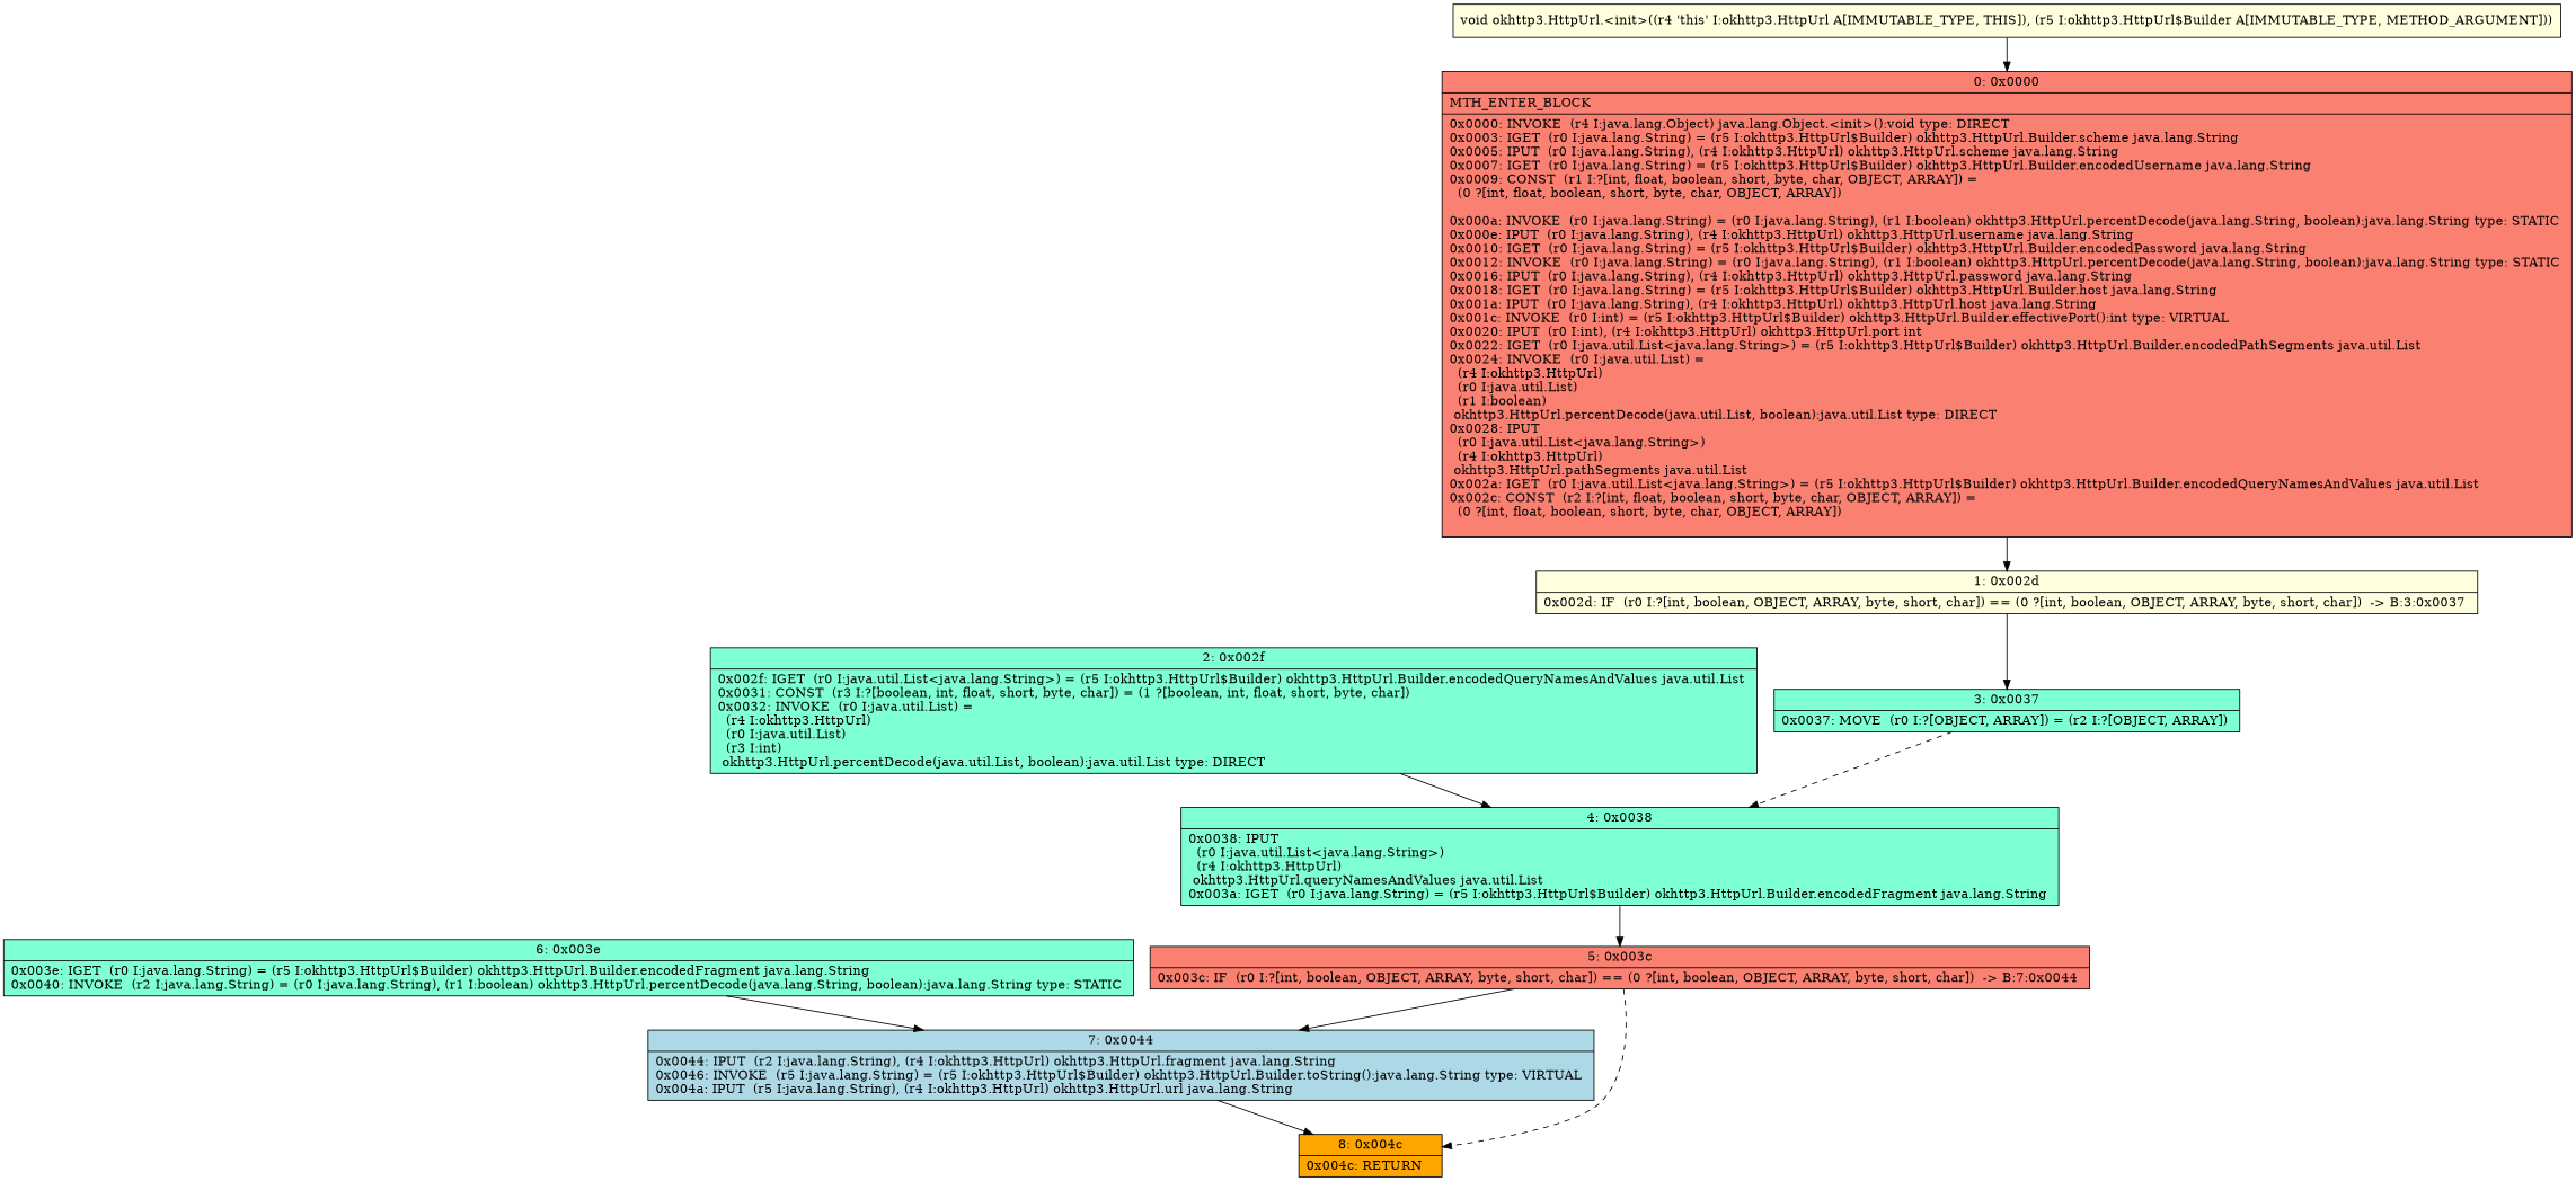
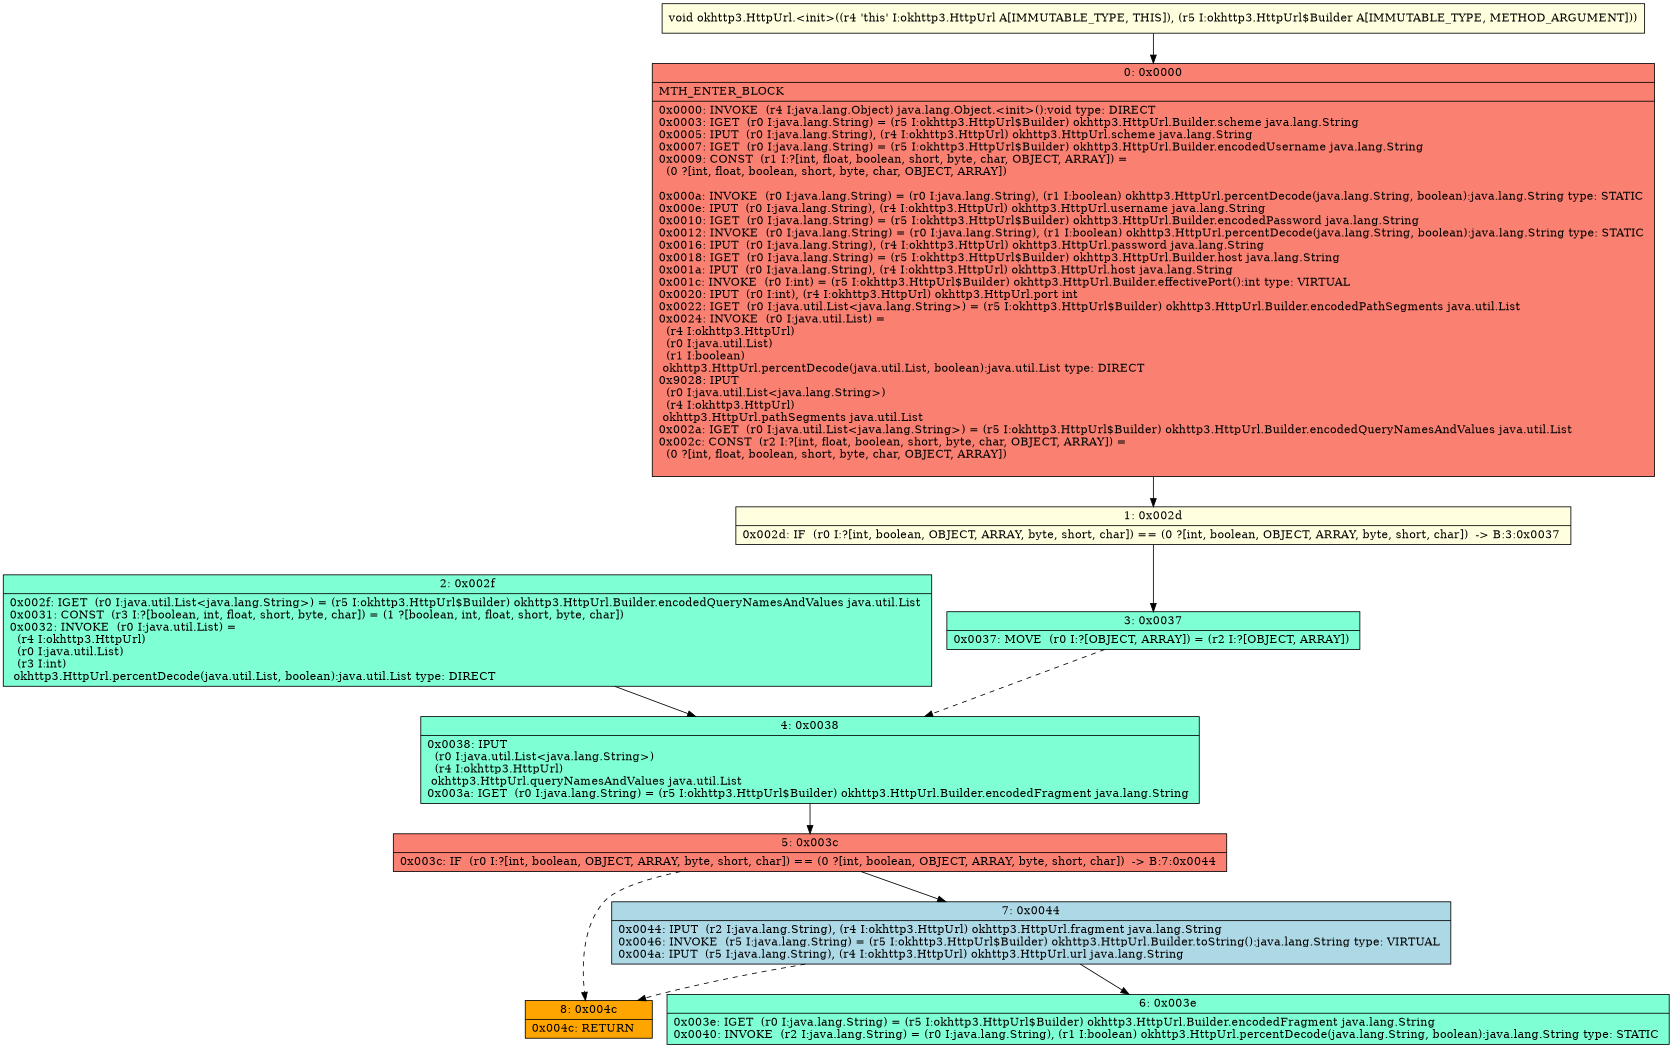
  digraph {
    node [fillcolor=aquamarine shape=record style=filled]
-   n1 [fillcolor=salmon label="{0\:\ 0x0000|MTH_ENTER_BLOCK\l|0x0000: INVOKE  (r4 I:java.lang.Object) java.lang.Object.\<init\>():void type: DIRECT \l0x0003: IGET  (r0 I:java.lang.String) = (r5 I:okhttp3.HttpUrl$Builder) okhttp3.HttpUrl.Builder.scheme java.lang.String \l0x0005: IPUT  (r0 I:java.lang.String), (r4 I:okhttp3.HttpUrl) okhttp3.HttpUrl.scheme java.lang.String \l0x0007: IGET  (r0 I:java.lang.String) = (r5 I:okhttp3.HttpUrl$Builder) okhttp3.HttpUrl.Builder.encodedUsername java.lang.String \l0x0009: CONST  (r1 I:?[int, float, boolean, short, byte, char, OBJECT, ARRAY]) = \l  (0 ?[int, float, boolean, short, byte, char, OBJECT, ARRAY])\l \l0x000a: INVOKE  (r0 I:java.lang.String) = (r0 I:java.lang.String), (r1 I:boolean) okhttp3.HttpUrl.percentDecode(java.lang.String, boolean):java.lang.String type: STATIC \l0x000e: IPUT  (r0 I:java.lang.String), (r4 I:okhttp3.HttpUrl) okhttp3.HttpUrl.username java.lang.String \l0x0010: IGET  (r0 I:java.lang.String) = (r5 I:okhttp3.HttpUrl$Builder) okhttp3.HttpUrl.Builder.encodedPassword java.lang.String \l0x0012: INVOKE  (r0 I:java.lang.String) = (r0 I:java.lang.String), (r1 I:boolean) okhttp3.HttpUrl.percentDecode(java.lang.String, boolean):java.lang.String type: STATIC \l0x0016: IPUT  (r0 I:java.lang.String), (r4 I:okhttp3.HttpUrl) okhttp3.HttpUrl.password java.lang.String \l0x0018: IGET  (r0 I:java.lang.String) = (r5 I:okhttp3.HttpUrl$Builder) okhttp3.HttpUrl.Builder.host java.lang.String \l0x001a: IPUT  (r0 I:java.lang.String), (r4 I:okhttp3.HttpUrl) okhttp3.HttpUrl.host java.lang.String \l0x001c: INVOKE  (r0 I:int) = (r5 I:okhttp3.HttpUrl$Builder) okhttp3.HttpUrl.Builder.effectivePort():int type: VIRTUAL \l0x0020: IPUT  (r0 I:int), (r4 I:okhttp3.HttpUrl) okhttp3.HttpUrl.port int \l0x0022: IGET  (r0 I:java.util.List\<java.lang.String\>) = (r5 I:okhttp3.HttpUrl$Builder) okhttp3.HttpUrl.Builder.encodedPathSegments java.util.List \l0x0024: INVOKE  (r0 I:java.util.List) = \l  (r4 I:okhttp3.HttpUrl)\l  (r0 I:java.util.List)\l  (r1 I:boolean)\l okhttp3.HttpUrl.percentDecode(java.util.List, boolean):java.util.List type: DIRECT \l0x0028: IPUT  \l  (r0 I:java.util.List\<java.lang.String\>)\l  (r4 I:okhttp3.HttpUrl)\l okhttp3.HttpUrl.pathSegments java.util.List \l0x002a: IGET  (r0 I:java.util.List\<java.lang.String\>) = (r5 I:okhttp3.HttpUrl$Builder) okhttp3.HttpUrl.Builder.encodedQueryNamesAndValues java.util.List \l0x002c: CONST  (r2 I:?[int, float, boolean, short, byte, char, OBJECT, ARRAY]) = \l  (0 ?[int, float, boolean, short, byte, char, OBJECT, ARRAY])\l \l}"]
+   n1 [fillcolor=salmon label="{0\:\ 0x0000|MTH_ENTER_BLOCK\l|0x0000: INVOKE  (r4 I:java.lang.Object) java.lang.Object.\<init\>():void type: DIRECT \l0x0003: IGET  (r0 I:java.lang.String) = (r5 I:okhttp3.HttpUrl$Builder) okhttp3.HttpUrl.Builder.scheme java.lang.String \l0x0005: IPUT  (r0 I:java.lang.String), (r4 I:okhttp3.HttpUrl) okhttp3.HttpUrl.scheme java.lang.String \l0x0007: IGET  (r0 I:java.lang.String) = (r5 I:okhttp3.HttpUrl$Builder) okhttp3.HttpUrl.Builder.encodedUsername java.lang.String \l0x0009: CONST  (r1 I:?[int, float, boolean, short, byte, char, OBJECT, ARRAY]) = \l  (0 ?[int, float, boolean, short, byte, char, OBJECT, ARRAY])\l \l0x000a: INVOKE  (r0 I:java.lang.String) = (r0 I:java.lang.String), (r1 I:boolean) okhttp3.HttpUrl.percentDecode(java.lang.String, boolean):java.lang.String type: STATIC \l0x000e: IPUT  (r0 I:java.lang.String), (r4 I:okhttp3.HttpUrl) okhttp3.HttpUrl.username java.lang.String \l0x0010: IGET  (r0 I:java.lang.String) = (r5 I:okhttp3.HttpUrl$Builder) okhttp3.HttpUrl.Builder.encodedPassword java.lang.String \l0x0012: INVOKE  (r0 I:java.lang.String) = (r0 I:java.lang.String), (r1 I:boolean) okhttp3.HttpUrl.percentDecode(java.lang.String, boolean):java.lang.String type: STATIC \l0x0016: IPUT  (r0 I:java.lang.String), (r4 I:okhttp3.HttpUrl) okhttp3.HttpUrl.password java.lang.String \l0x0018: IGET  (r0 I:java.lang.String) = (r5 I:okhttp3.HttpUrl$Builder) okhttp3.HttpUrl.Builder.host java.lang.String \l0x001a: IPUT  (r0 I:java.lang.String), (r4 I:okhttp3.HttpUrl) okhttp3.HttpUrl.host java.lang.String \l0x001c: INVOKE  (r0 I:int) = (r5 I:okhttp3.HttpUrl$Builder) okhttp3.HttpUrl.Builder.effectivePort():int type: VIRTUAL \l0x0020: IPUT  (r0 I:int), (r4 I:okhttp3.HttpUrl) okhttp3.HttpUrl.port int \l0x0022: IGET  (r0 I:java.util.List\<java.lang.String\>) = (r5 I:okhttp3.HttpUrl$Builder) okhttp3.HttpUrl.Builder.encodedPathSegments java.util.List \l0x0024: INVOKE  (r0 I:java.util.List) = \l  (r4 I:okhttp3.HttpUrl)\l  (r0 I:java.util.List)\l  (r1 I:boolean)\l okhttp3.HttpUrl.percentDecode(java.util.List, boolean):java.util.List type: DIRECT \l0x9028: IPUT  \l  (r0 I:java.util.List\<java.lang.String\>)\l  (r4 I:okhttp3.HttpUrl)\l okhttp3.HttpUrl.pathSegments java.util.List \l0x002a: IGET  (r0 I:java.util.List\<java.lang.String\>) = (r5 I:okhttp3.HttpUrl$Builder) okhttp3.HttpUrl.Builder.encodedQueryNamesAndValues java.util.List \l0x002c: CONST  (r2 I:?[int, float, boolean, short, byte, char, OBJECT, ARRAY]) = \l  (0 ?[int, float, boolean, short, byte, char, OBJECT, ARRAY])\l \l}"]
    n2 [fillcolor=lightyellow label="{1\:\ 0x002d|0x002d: IF  (r0 I:?[int, boolean, OBJECT, ARRAY, byte, short, char]) == (0 ?[int, boolean, OBJECT, ARRAY, byte, short, char])  \-\> B:3:0x0037 \l}"]
    n3 [label="{3\:\ 0x0037|0x0037: MOVE  (r0 I:?[OBJECT, ARRAY]) = (r2 I:?[OBJECT, ARRAY]) \l}"]
    n4 [label="{2\:\ 0x002f|0x002f: IGET  (r0 I:java.util.List\<java.lang.String\>) = (r5 I:okhttp3.HttpUrl$Builder) okhttp3.HttpUrl.Builder.encodedQueryNamesAndValues java.util.List \l0x0031: CONST  (r3 I:?[boolean, int, float, short, byte, char]) = (1 ?[boolean, int, float, short, byte, char]) \l0x0032: INVOKE  (r0 I:java.util.List) = \l  (r4 I:okhttp3.HttpUrl)\l  (r0 I:java.util.List)\l  (r3 I:int)\l okhttp3.HttpUrl.percentDecode(java.util.List, boolean):java.util.List type: DIRECT \l}"]
    n5 [label="{4\:\ 0x0038|0x0038: IPUT  \l  (r0 I:java.util.List\<java.lang.String\>)\l  (r4 I:okhttp3.HttpUrl)\l okhttp3.HttpUrl.queryNamesAndValues java.util.List \l0x003a: IGET  (r0 I:java.lang.String) = (r5 I:okhttp3.HttpUrl$Builder) okhttp3.HttpUrl.Builder.encodedFragment java.lang.String \l}"]
    n6 [fillcolor=salmon label="{5\:\ 0x003c|0x003c: IF  (r0 I:?[int, boolean, OBJECT, ARRAY, byte, short, char]) == (0 ?[int, boolean, OBJECT, ARRAY, byte, short, char])  \-\> B:7:0x0044 \l}"]
    n7 [fillcolor=lightblue label="{7\:\ 0x0044|0x0044: IPUT  (r2 I:java.lang.String), (r4 I:okhttp3.HttpUrl) okhttp3.HttpUrl.fragment java.lang.String \l0x0046: INVOKE  (r5 I:java.lang.String) = (r5 I:okhttp3.HttpUrl$Builder) okhttp3.HttpUrl.Builder.toString():java.lang.String type: VIRTUAL \l0x004a: IPUT  (r5 I:java.lang.String), (r4 I:okhttp3.HttpUrl) okhttp3.HttpUrl.url java.lang.String \l}"]
    n8 [fillcolor=orange label="{8\:\ 0x004c|0x004c: RETURN   \l}"]
    n9 [label="{6\:\ 0x003e|0x003e: IGET  (r0 I:java.lang.String) = (r5 I:okhttp3.HttpUrl$Builder) okhttp3.HttpUrl.Builder.encodedFragment java.lang.String \l0x0040: INVOKE  (r2 I:java.lang.String) = (r0 I:java.lang.String), (r1 I:boolean) okhttp3.HttpUrl.percentDecode(java.lang.String, boolean):java.lang.String type: STATIC \l}"]
    n10 [fillcolor=lightyellow label="{void okhttp3.HttpUrl.\<init\>((r4 'this' I:okhttp3.HttpUrl A[IMMUTABLE_TYPE, THIS]), (r5 I:okhttp3.HttpUrl$Builder A[IMMUTABLE_TYPE, METHOD_ARGUMENT])) }"]
    n1 -> n2
    n2 -> n3
    n3 -> n5 [style=dashed]
    n4 -> n5
    n5 -> n6
    n6 -> n7
    n6 -> n8 [style=dashed]
-   n7 -> n8
-   n9 -> n7
+   n7 -> n8 [style=dashed]
+   n7 -> n9
    n10 -> n1
  }
